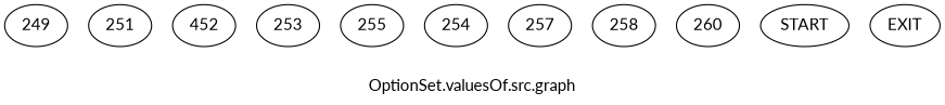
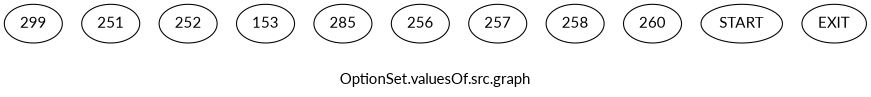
  digraph {
    label="OptionSet.valuesOf.src.graph"
    fontname=Lato
    node [fontname=Lato]
-   n1 [label=249]
+   n1 [label=299]
    n2 [label=251]
-   n3 [label=452]
-   n4 [label=253]
-   n5 [label=255]
-   n6 [label=254]
+   n3 [label=252]
+   n4 [label=153]
+   n5 [label=285]
+   n6 [label=256]
    n7 [label=257]
    n8 [label=258]
    n9 [label=260]
    n10 [label=START]
    n11 [label=EXIT]
  }
